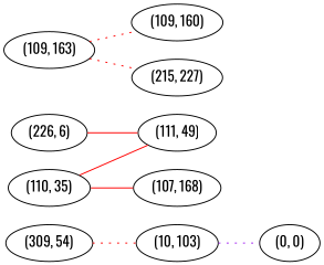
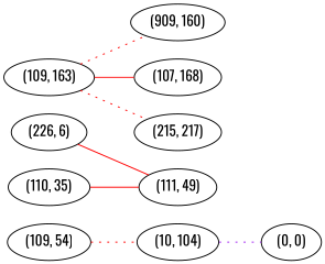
  graph {
    fontname=Oswald
    rankdir=LR
    node [fontname=Oswald]
    edge [color=red fontname=Oswald style=dotted weight=1]
-   "(109, 54)" [label="(309, 54)"]
-   "(10, 103)"
+   "(109, 54)"
+   "(10, 103)" [label="(10, 104)"]
    "(0, 0)"
    "(226, 6)"
    "(111, 49)"
    "(109, 163)"
-   "(109, 160)"
+   "(109, 160)" [label="(909, 160)"]
    "(107, 168)"
-   "(215, 217)" [label="(215, 227)"]
+   "(215, 217)"
    "(110, 35)"
    "(109, 54)" -- "(10, 103)"
    "(10, 103)" -- "(0, 0)" [color=purple weight=4]
    "(226, 6)" -- "(111, 49)" [style=solid]
    "(109, 163)" -- "(109, 160)"
-   "(110, 35)" -- "(107, 168)" [style=solid]
+   "(109, 163)" -- "(107, 168)" [style=solid]
    "(109, 163)" -- "(215, 217)"
    "(110, 35)" -- "(111, 49)" [style=solid]
  }
